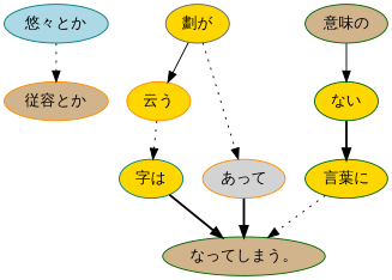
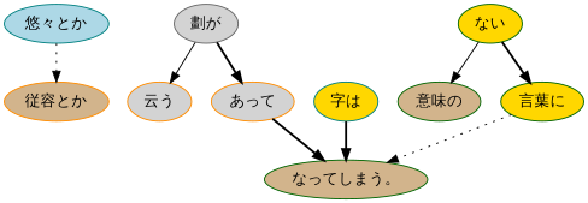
  digraph {
    node [color=darkgreen fillcolor=tan style=filled]
    edge [style=bold]
    n1 [color=teal fillcolor=lightblue label="悠々とか"]
    n2 [color=darkorange label="従容とか"]
-   n3 [color=darkorange fillcolor=gold label="云う"]
+   n3 [color=darkorange fillcolor=lightgrey label="云う"]
    n4 [color=teal fillcolor=gold label="字は"]
    n5 [label="なってしまう。"]
-   n6 [color=gray40 fillcolor=gold label="劃が"]
+   n6 [color=gray40 fillcolor=lightgrey label="劃が"]
    n7 [color=darkorange fillcolor=lightgrey label="あって"]
    n8 [label="意味の"]
    n9 [fillcolor=gold label="ない"]
    n10 [fillcolor=gold label="言葉に"]
    n1 -> n2 [style=dotted]
-   n3 -> n4 [style=dotted]
    n4 -> n5
    n6 -> n3 [style=solid]
-   n6 -> n7 [style=dotted]
+   n6 -> n7
    n7 -> n5
-   n8 -> n9 [style=solid]
+   n9 -> n8 [style=solid]
    n9 -> n10
    n10 -> n5 [style=dotted]
  }
